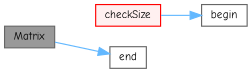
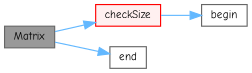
  digraph {
    fontname="Comic Neue"
    rankdir=LR
    node [color=grey40 fillcolor=white fontname="Comic Neue" fontsize=10 shape=box style=filled]
    edge [color=steelblue1 fontname="Comic Neue" fontsize=10 labelfontname=Helvetica labelfontsize=10 style=solid]
    n1 [color=gray40 fillcolor=grey60 fontcolor=black height=0.2 label=Matrix width=0.4]
    n2 [color=red fillcolor="#FFF0F0" height=0.2 label=checkSize width=0.4]
    n3 [height=0.2 label=end width=0.4]
    n4 [height=0.2 label=begin width=0.4]
+   n1 -> n2
    n1 -> n3
    n2 -> n4
  }
